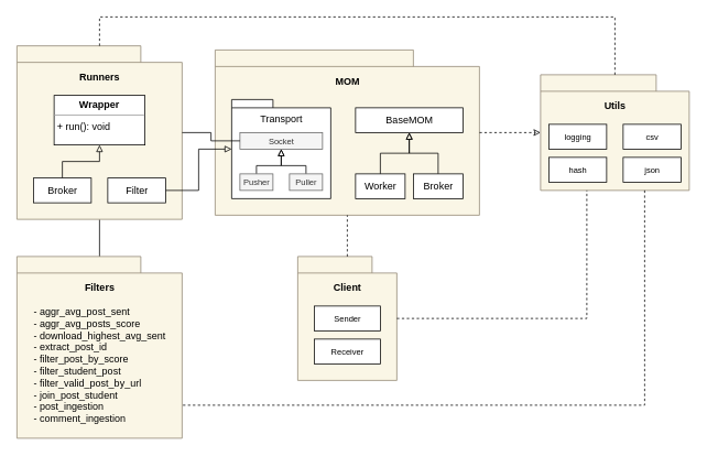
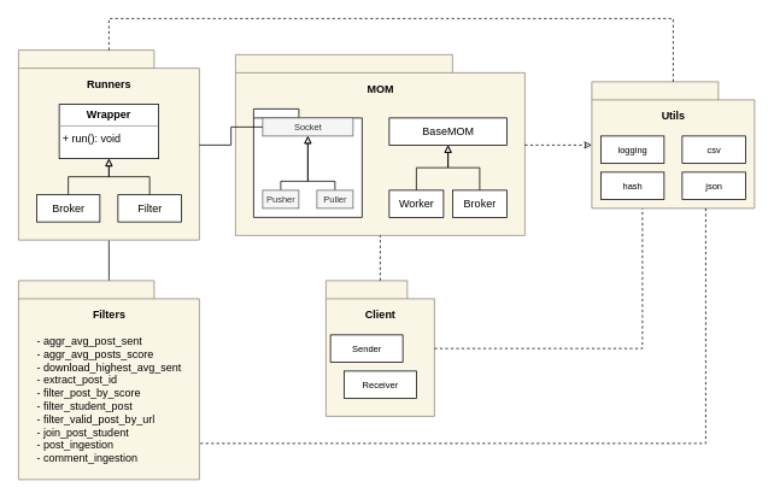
  <mxCell id="0" />
  <mxCell id="1" parent="0" />
  <mxCell id="2" style="edgeStyle=orthogonalEdgeStyle;rounded=0;orthogonalLoop=1;jettySize=auto;html=1;fontSize=10;startArrow=none;startFill=0;endArrow=none;endFill=0;" edge="1" parent="1" source="3" target="28"><mxGeometry relative="1" as="geometry" /></mxCell>
  <mxCell id="3" value="&lt;br&gt;Filters&lt;br&gt;&lt;br&gt;&lt;div style=&quot;text-align: left;&quot;&gt;&lt;span style=&quot;font-weight: normal; background-color: initial;&quot;&gt;- aggr_avg_post_sent&lt;/span&gt;&lt;/div&gt;&lt;span style=&quot;font-weight: normal;&quot;&gt;&lt;div style=&quot;text-align: left;&quot;&gt;&lt;span style=&quot;background-color: initial;&quot;&gt;- aggr_avg_posts_score&lt;/span&gt;&lt;/div&gt;&lt;div style=&quot;text-align: left;&quot;&gt;&lt;span style=&quot;background-color: initial;&quot;&gt;- download_highest_avg_sent&lt;/span&gt;&lt;/div&gt;&lt;div style=&quot;text-align: left;&quot;&gt;&lt;span style=&quot;background-color: initial;&quot;&gt;- extract_post_id&lt;/span&gt;&lt;/div&gt;&lt;div style=&quot;text-align: left;&quot;&gt;&lt;span style=&quot;background-color: initial;&quot;&gt;- filter_post_by_score&lt;/span&gt;&lt;/div&gt;&lt;div style=&quot;text-align: left;&quot;&gt;&lt;span style=&quot;background-color: initial;&quot;&gt;- filter_student_post&lt;/span&gt;&lt;/div&gt;&lt;div style=&quot;text-align: left;&quot;&gt;&lt;span style=&quot;background-color: initial;&quot;&gt;- filter_valid_post_by_url&lt;/span&gt;&lt;/div&gt;&lt;div style=&quot;text-align: left;&quot;&gt;&lt;span style=&quot;background-color: initial;&quot;&gt;- join_post_student&lt;/span&gt;&lt;/div&gt;&lt;div style=&quot;text-align: left;&quot;&gt;&lt;span style=&quot;background-color: initial;&quot;&gt;- post_ingestion&lt;/span&gt;&lt;/div&gt;&lt;div style=&quot;text-align: left;&quot;&gt;&lt;span style=&quot;background-color: initial;&quot;&gt;- comment_ingestion&lt;/span&gt;&lt;/div&gt;&lt;/span&gt;" style="shape=folder;fontStyle=1;spacingTop=10;tabWidth=150;tabHeight=20;tabPosition=left;html=1;fillColor=#FAF6E6;strokeColor=#8F8572;verticalAlign=top;" vertex="1" parent="1"><mxGeometry x="20" y="310" width="200" height="220" as="geometry" /></mxCell>
  <mxCell id="4" value="" style="group" vertex="1" connectable="0" parent="1"><mxGeometry x="260" y="60" width="320" height="200" as="geometry" /></mxCell>
  <mxCell id="5" value="&lt;br&gt;MOM" style="shape=folder;fontStyle=1;spacingTop=10;tabWidth=240;tabHeight=20;tabPosition=left;html=1;fillColor=#FAF6E6;strokeColor=#8F8572;verticalAlign=top;" vertex="1" parent="4"><mxGeometry width="320" height="200" as="geometry" /></mxCell>
  <mxCell id="6" value="&lt;span style=&quot;font-weight: normal;&quot;&gt;Transport&lt;/span&gt;" style="shape=folder;fontStyle=1;spacingTop=10;tabWidth=50;tabHeight=10;tabPosition=left;html=1;verticalAlign=top;" vertex="1" parent="4"><mxGeometry x="20" y="60" width="120" height="120" as="geometry" /></mxCell>
  <mxCell id="7" value="BaseMOM" style="html=1;" vertex="1" parent="4"><mxGeometry x="170" y="70" width="130" height="30" as="geometry" /></mxCell>
  <mxCell id="8" style="edgeStyle=orthogonalEdgeStyle;rounded=0;orthogonalLoop=1;jettySize=auto;html=1;endArrow=block;endFill=0;" edge="1" parent="4" source="9" target="7"><mxGeometry relative="1" as="geometry" /></mxCell>
  <mxCell id="9" value="Worker" style="html=1;" vertex="1" parent="4"><mxGeometry x="170" y="150" width="60" height="30" as="geometry" /></mxCell>
  <mxCell id="10" style="edgeStyle=orthogonalEdgeStyle;rounded=0;orthogonalLoop=1;jettySize=auto;html=1;endArrow=block;endFill=0;" edge="1" parent="4" source="11" target="7"><mxGeometry relative="1" as="geometry" /></mxCell>
  <mxCell id="11" value="Broker" style="html=1;" vertex="1" parent="4"><mxGeometry x="240" y="150" width="60" height="30" as="geometry" /></mxCell>
- <mxCell id="12" value="Socket" style="html=1;fontSize=10;fillColor=#f5f5f5;fontColor=#333333;strokeColor=#666666;" vertex="1" parent="4"><mxGeometry x="30" y="100" width="100" height="20" as="geometry" /></mxCell>
+ <mxCell id="12" value="Socket" style="html=1;fontSize=10;fillColor=#f5f5f5;fontColor=#333333;strokeColor=#666666;" vertex="1" parent="4"><mxGeometry x="30" y="70" width="100" height="20" as="geometry" /></mxCell>
  <mxCell id="13" style="edgeStyle=orthogonalEdgeStyle;rounded=0;orthogonalLoop=1;jettySize=auto;html=1;fontSize=10;startArrow=none;startFill=0;endArrow=block;endFill=0;entryX=0.5;entryY=1;entryDx=0;entryDy=0;" edge="1" parent="4" source="14" target="12"><mxGeometry relative="1" as="geometry"><Array as="points"><mxPoint x="50" y="140" /><mxPoint x="80" y="140" /></Array></mxGeometry></mxCell>
  <mxCell id="14" value="Pusher" style="html=1;fontSize=10;fillColor=#f5f5f5;fontColor=#333333;strokeColor=#666666;" vertex="1" parent="4"><mxGeometry x="30" y="150" width="40" height="20" as="geometry" /></mxCell>
  <mxCell id="15" style="edgeStyle=orthogonalEdgeStyle;rounded=0;orthogonalLoop=1;jettySize=auto;html=1;fontSize=10;startArrow=none;startFill=0;endArrow=block;endFill=0;entryX=0.5;entryY=1;entryDx=0;entryDy=0;" edge="1" parent="4" source="16" target="12"><mxGeometry relative="1" as="geometry"><Array as="points"><mxPoint x="110" y="140" /><mxPoint x="80" y="140" /></Array></mxGeometry></mxCell>
  <mxCell id="16" value="Puller" style="html=1;fontSize=10;fillColor=#f5f5f5;fontColor=#333333;strokeColor=#666666;" vertex="1" parent="4"><mxGeometry x="90" y="150" width="40" height="20" as="geometry" /></mxCell>
  <mxCell id="17" value="" style="group" vertex="1" connectable="0" parent="1"><mxGeometry x="360" y="310" width="120" height="150" as="geometry" /></mxCell>
  <mxCell id="18" value="&lt;br&gt;Client" style="shape=folder;fontStyle=1;spacingTop=10;tabWidth=90;tabHeight=20;tabPosition=left;html=1;fillColor=#FAF6E6;strokeColor=#8F8572;verticalAlign=top;" vertex="1" parent="17"><mxGeometry width="120" height="150" as="geometry" /></mxCell>
- <mxCell id="19" value="Sender" style="html=1;fontSize=10;" vertex="1" parent="17"><mxGeometry x="20" y="60" width="80" height="30" as="geometry" /></mxCell>
+ <mxCell id="19" value="Sender" style="html=1;fontSize=10;" vertex="1" parent="17"><mxGeometry x="5" y="60" width="80" height="30" as="geometry" /></mxCell>
  <mxCell id="20" value="Receiver" style="html=1;fontSize=10;" vertex="1" parent="17"><mxGeometry x="20" y="100" width="80" height="30" as="geometry" /></mxCell>
  <mxCell id="21" value="" style="group" vertex="1" connectable="0" parent="1"><mxGeometry x="654" y="90" width="180" height="140" as="geometry" /></mxCell>
  <mxCell id="22" value="&lt;br&gt;Utils" style="shape=folder;fontStyle=1;spacingTop=10;tabWidth=140;tabHeight=20;tabPosition=left;html=1;fillColor=#FAF6E6;strokeColor=#8F8572;verticalAlign=top;" vertex="1" parent="21"><mxGeometry width="180" height="140" as="geometry" /></mxCell>
  <mxCell id="23" value="logging" style="html=1;fontSize=10;" vertex="1" parent="21"><mxGeometry x="10" y="60" width="70" height="30" as="geometry" /></mxCell>
  <mxCell id="24" value="csv" style="html=1;fontSize=10;" vertex="1" parent="21"><mxGeometry x="100" y="60" width="70" height="30" as="geometry" /></mxCell>
  <mxCell id="25" value="hash" style="html=1;fontSize=10;" vertex="1" parent="21"><mxGeometry x="10" y="100" width="70" height="30" as="geometry" /></mxCell>
  <mxCell id="26" value="json" style="html=1;fontSize=10;" vertex="1" parent="21"><mxGeometry x="100" y="100" width="70" height="30" as="geometry" /></mxCell>
  <mxCell id="27" value="" style="group" vertex="1" connectable="0" parent="1"><mxGeometry x="20" y="55" width="200" height="210" as="geometry" /></mxCell>
  <mxCell id="28" value="&lt;br&gt;Runners" style="shape=folder;fontStyle=1;spacingTop=10;tabWidth=150;tabHeight=20;tabPosition=left;html=1;fillColor=#FAF6E6;strokeColor=#8F8572;verticalAlign=top;" vertex="1" parent="27"><mxGeometry width="200" height="210" as="geometry" /></mxCell>
  <mxCell id="29" value="&lt;p style=&quot;margin:0px;margin-top:4px;text-align:center;&quot;&gt;&lt;b&gt;Wrapper&lt;/b&gt;&lt;/p&gt;&lt;hr size=&quot;1&quot;&gt;&lt;p style=&quot;margin:0px;margin-left:4px;&quot;&gt;+ run(): void&lt;/p&gt;" style="verticalAlign=top;align=left;overflow=fill;fontSize=12;fontFamily=Helvetica;html=1;" vertex="1" parent="27"><mxGeometry x="45" y="60" width="110" height="60" as="geometry" /></mxCell>
- <mxCell id="30" style="edgeStyle=orthogonalEdgeStyle;rounded=0;orthogonalLoop=1;jettySize=auto;html=1;fontSize=10;startArrow=none;startFill=0;endArrow=block;endFill=0;" edge="1" parent="27" source="31" target="6"><mxGeometry relative="1" as="geometry" /></mxCell>
+ <mxCell id="30" style="edgeStyle=orthogonalEdgeStyle;rounded=0;orthogonalLoop=1;jettySize=auto;html=1;fontSize=10;startArrow=none;startFill=0;endArrow=block;endFill=0;" edge="1" parent="27" source="31" target="29"><mxGeometry relative="1" as="geometry" /></mxCell>
  <mxCell id="31" value="Filter" style="html=1;" vertex="1" parent="27"><mxGeometry x="110" y="160" width="70" height="30" as="geometry" /></mxCell>
  <mxCell id="32" style="edgeStyle=orthogonalEdgeStyle;rounded=0;orthogonalLoop=1;jettySize=auto;html=1;fontSize=10;startArrow=none;startFill=0;endArrow=block;endFill=0;" edge="1" parent="27" source="33" target="29"><mxGeometry relative="1" as="geometry" /></mxCell>
  <mxCell id="33" value="Broker" style="html=1;" vertex="1" parent="27"><mxGeometry x="20" y="160" width="70" height="30" as="geometry" /></mxCell>
  <mxCell id="34" style="edgeStyle=orthogonalEdgeStyle;rounded=0;orthogonalLoop=1;jettySize=auto;html=1;fontSize=10;startArrow=none;startFill=0;endArrow=none;endFill=0;" edge="1" parent="1" source="28" target="12"><mxGeometry relative="1" as="geometry" /></mxCell>
  <mxCell id="35" style="edgeStyle=orthogonalEdgeStyle;rounded=0;orthogonalLoop=1;jettySize=auto;html=1;fontSize=10;startArrow=none;startFill=0;endArrow=classic;endFill=0;dashed=1;" edge="1" parent="1" source="5" target="22"><mxGeometry relative="1" as="geometry" /></mxCell>
  <mxCell id="36" style="edgeStyle=orthogonalEdgeStyle;rounded=0;orthogonalLoop=1;jettySize=auto;html=1;dashed=1;fontSize=10;startArrow=none;startFill=0;endArrow=none;endFill=0;" edge="1" parent="1" source="18" target="5"><mxGeometry relative="1" as="geometry" /></mxCell>
  <mxCell id="37" style="edgeStyle=orthogonalEdgeStyle;rounded=0;orthogonalLoop=1;jettySize=auto;html=1;dashed=1;fontSize=10;startArrow=none;startFill=0;endArrow=none;endFill=0;" edge="1" parent="1" source="18" target="22"><mxGeometry relative="1" as="geometry"><Array as="points"><mxPoint x="710" y="385" /></Array></mxGeometry></mxCell>
  <mxCell id="38" style="edgeStyle=orthogonalEdgeStyle;rounded=0;orthogonalLoop=1;jettySize=auto;html=1;dashed=1;fontSize=10;startArrow=none;startFill=0;endArrow=none;endFill=0;" edge="1" parent="1" source="22" target="3"><mxGeometry relative="1" as="geometry"><Array as="points"><mxPoint x="780" y="490" /></Array></mxGeometry></mxCell>
  <mxCell id="39" style="edgeStyle=orthogonalEdgeStyle;rounded=0;orthogonalLoop=1;jettySize=auto;html=1;dashed=1;fontSize=10;startArrow=none;startFill=0;endArrow=none;endFill=0;" edge="1" parent="1" source="28" target="22"><mxGeometry relative="1" as="geometry"><Array as="points"><mxPoint x="120" y="20" /><mxPoint x="744" y="20" /></Array></mxGeometry></mxCell>
